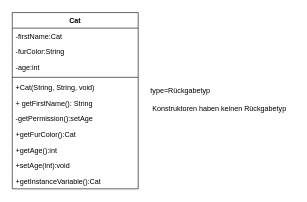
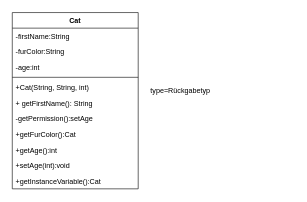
  <mxCell id="0" />
  <mxCell id="1" parent="0" />
  <mxCell id="2" value="Cat" style="swimlane;fontStyle=1;align=center;verticalAlign=top;childLayout=stackLayout;horizontal=1;startSize=26;horizontalStack=0;resizeParent=1;resizeParentMax=0;resizeLast=0;collapsible=1;marginBottom=0;" parent="1" vertex="1"><mxGeometry x="20" y="20" width="210" height="294" as="geometry" /></mxCell>
- <mxCell id="3" value="-firstName:Cat" style="text;strokeColor=none;fillColor=none;align=left;verticalAlign=top;spacingLeft=4;spacingRight=4;overflow=hidden;rotatable=0;points=[[0,0.5],[1,0.5]];portConstraint=eastwest;" vertex="1" parent="2"><mxGeometry y="26" width="210" height="26" as="geometry" /></mxCell>
+ <mxCell id="3" value="-firstName:String" style="text;strokeColor=none;fillColor=none;align=left;verticalAlign=top;spacingLeft=4;spacingRight=4;overflow=hidden;rotatable=0;points=[[0,0.5],[1,0.5]];portConstraint=eastwest;" vertex="1" parent="2"><mxGeometry y="26" width="210" height="26" as="geometry" /></mxCell>
  <mxCell id="4" value="-furColor:String" style="text;strokeColor=none;fillColor=none;align=left;verticalAlign=top;spacingLeft=4;spacingRight=4;overflow=hidden;rotatable=0;points=[[0,0.5],[1,0.5]];portConstraint=eastwest;" vertex="1" parent="2"><mxGeometry y="52" width="210" height="26" as="geometry" /></mxCell>
  <mxCell id="5" value="-age:int" style="text;strokeColor=none;fillColor=none;align=left;verticalAlign=top;spacingLeft=4;spacingRight=4;overflow=hidden;rotatable=0;points=[[0,0.5],[1,0.5]];portConstraint=eastwest;" vertex="1" parent="2"><mxGeometry y="78" width="210" height="26" as="geometry" /></mxCell>
  <mxCell id="6" value="" style="line;strokeWidth=1;fillColor=none;align=left;verticalAlign=middle;spacingTop=-1;spacingLeft=3;spacingRight=3;rotatable=0;labelPosition=right;points=[];portConstraint=eastwest;strokeColor=inherit;" parent="2" vertex="1"><mxGeometry y="104" width="210" height="8" as="geometry" /></mxCell>
- <mxCell id="7" value="+Cat(String, String, void)" style="text;strokeColor=none;fillColor=none;align=left;verticalAlign=top;spacingLeft=4;spacingRight=4;overflow=hidden;rotatable=0;points=[[0,0.5],[1,0.5]];portConstraint=eastwest;" vertex="1" parent="2"><mxGeometry y="112" width="210" height="26" as="geometry" /></mxCell>
+ <mxCell id="7" value="+Cat(String, String, int)" style="text;strokeColor=none;fillColor=none;align=left;verticalAlign=top;spacingLeft=4;spacingRight=4;overflow=hidden;rotatable=0;points=[[0,0.5],[1,0.5]];portConstraint=eastwest;" vertex="1" parent="2"><mxGeometry y="112" width="210" height="26" as="geometry" /></mxCell>
  <mxCell id="8" value="+ getFirstName(): String" style="text;strokeColor=none;fillColor=none;align=left;verticalAlign=top;spacingLeft=4;spacingRight=4;overflow=hidden;rotatable=0;points=[[0,0.5],[1,0.5]];portConstraint=eastwest;" parent="2" vertex="1"><mxGeometry y="138" width="210" height="26" as="geometry" /></mxCell>
  <mxCell id="9" value="-getPermission():setAge" style="text;strokeColor=none;fillColor=none;align=left;verticalAlign=top;spacingLeft=4;spacingRight=4;overflow=hidden;rotatable=0;points=[[0,0.5],[1,0.5]];portConstraint=eastwest;" vertex="1" parent="2"><mxGeometry y="164" width="210" height="26" as="geometry" /></mxCell>
  <mxCell id="10" value="+getFurColor():Cat" style="text;strokeColor=none;fillColor=none;align=left;verticalAlign=top;spacingLeft=4;spacingRight=4;overflow=hidden;rotatable=0;points=[[0,0.5],[1,0.5]];portConstraint=eastwest;" vertex="1" parent="2"><mxGeometry y="190" width="210" height="26" as="geometry" /></mxCell>
  <mxCell id="11" value="+getAge():int" style="text;strokeColor=none;fillColor=none;align=left;verticalAlign=top;spacingLeft=4;spacingRight=4;overflow=hidden;rotatable=0;points=[[0,0.5],[1,0.5]];portConstraint=eastwest;" vertex="1" parent="2"><mxGeometry y="216" width="210" height="26" as="geometry" /></mxCell>
  <mxCell id="12" value="+setAge(int):void" style="text;strokeColor=none;fillColor=none;align=left;verticalAlign=top;spacingLeft=4;spacingRight=4;overflow=hidden;rotatable=0;points=[[0,0.5],[1,0.5]];portConstraint=eastwest;" vertex="1" parent="2"><mxGeometry y="242" width="210" height="26" as="geometry" /></mxCell>
  <mxCell id="13" value="+getInstanceVariable():Cat" style="text;strokeColor=none;fillColor=none;align=left;verticalAlign=top;spacingLeft=4;spacingRight=4;overflow=hidden;rotatable=0;points=[[0,0.5],[1,0.5]];portConstraint=eastwest;" vertex="1" parent="2"><mxGeometry y="268" width="210" height="26" as="geometry" /></mxCell>
  <mxCell id="14" value="type=Rückgabetyp" style="text;html=1;align=center;verticalAlign=middle;resizable=0;points=[];autosize=1;strokeColor=none;fillColor=none;" vertex="1" parent="1"><mxGeometry x="240" y="135" width="120" height="30" as="geometry" /></mxCell>
- <mxCell id="15" value="Konstruktoren haben keinen Rückgabetyp" style="text;html=1;align=center;verticalAlign=middle;resizable=0;points=[];autosize=1;strokeColor=none;fillColor=none;" vertex="1" parent="1"><mxGeometry x="240" y="165" width="250" height="30" as="geometry" /></mxCell>
